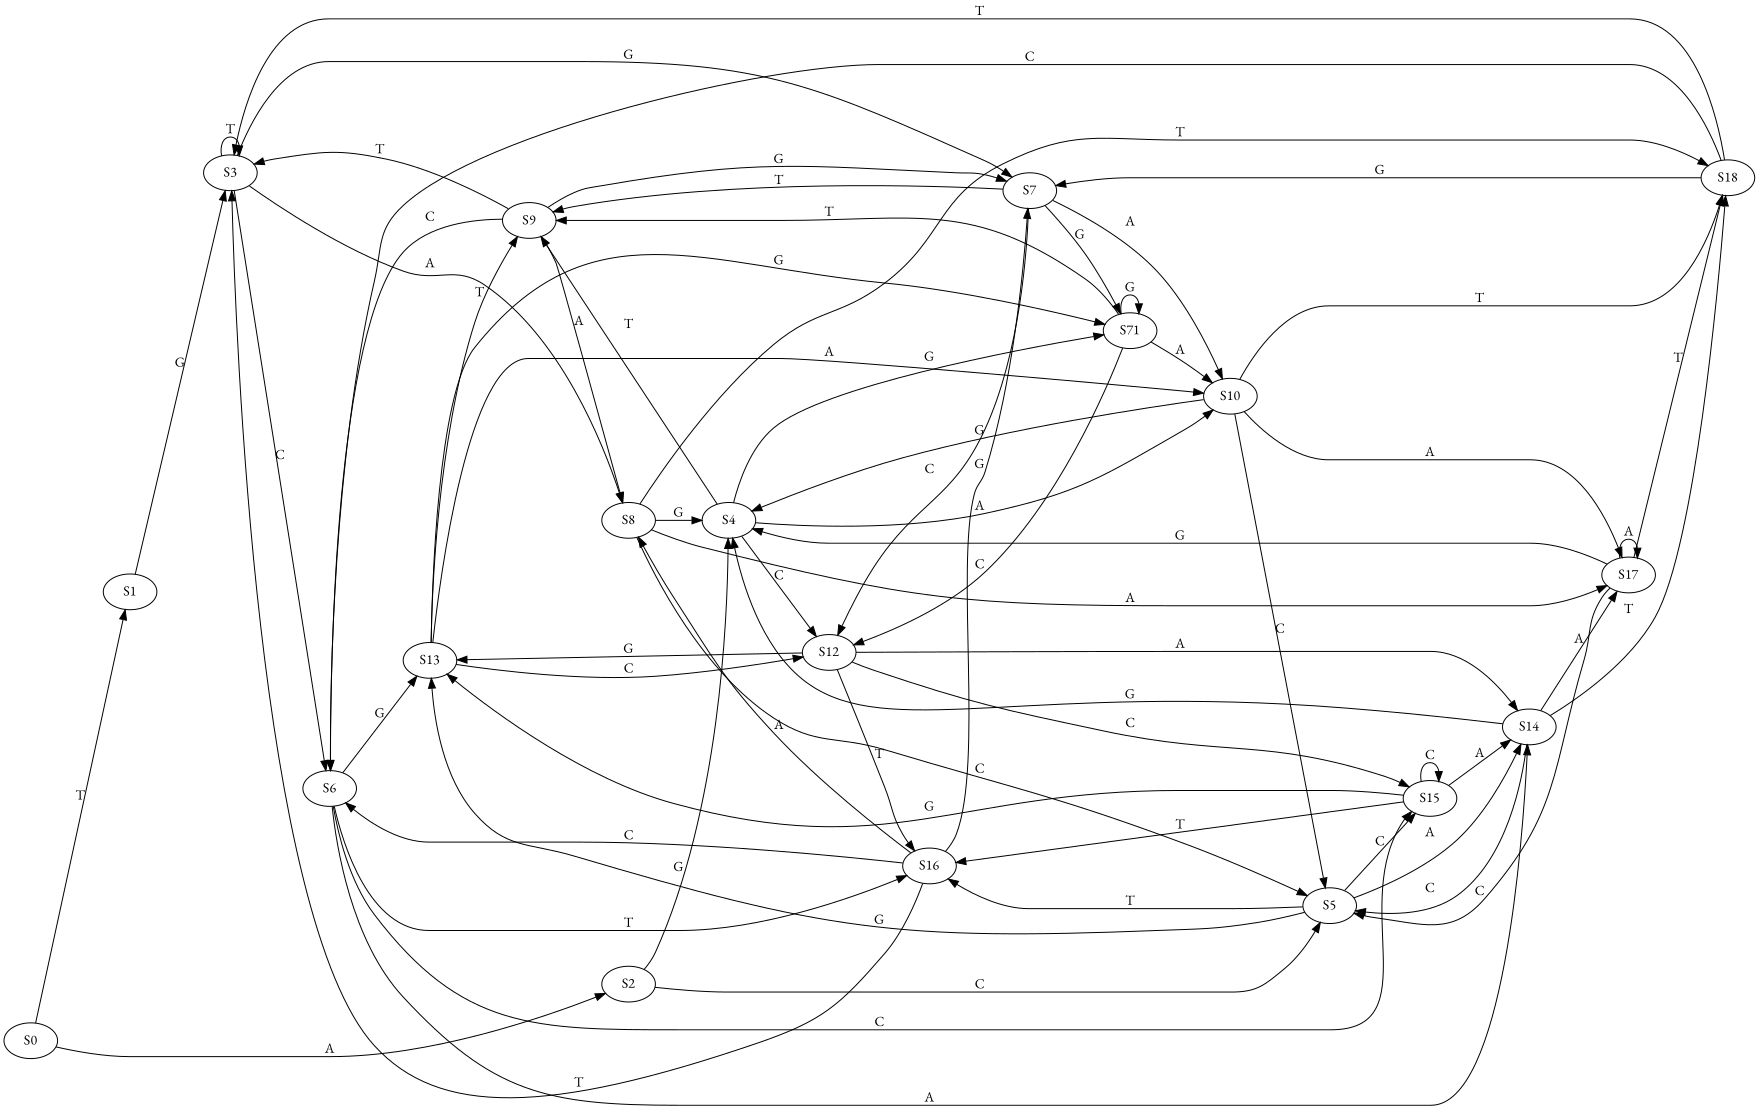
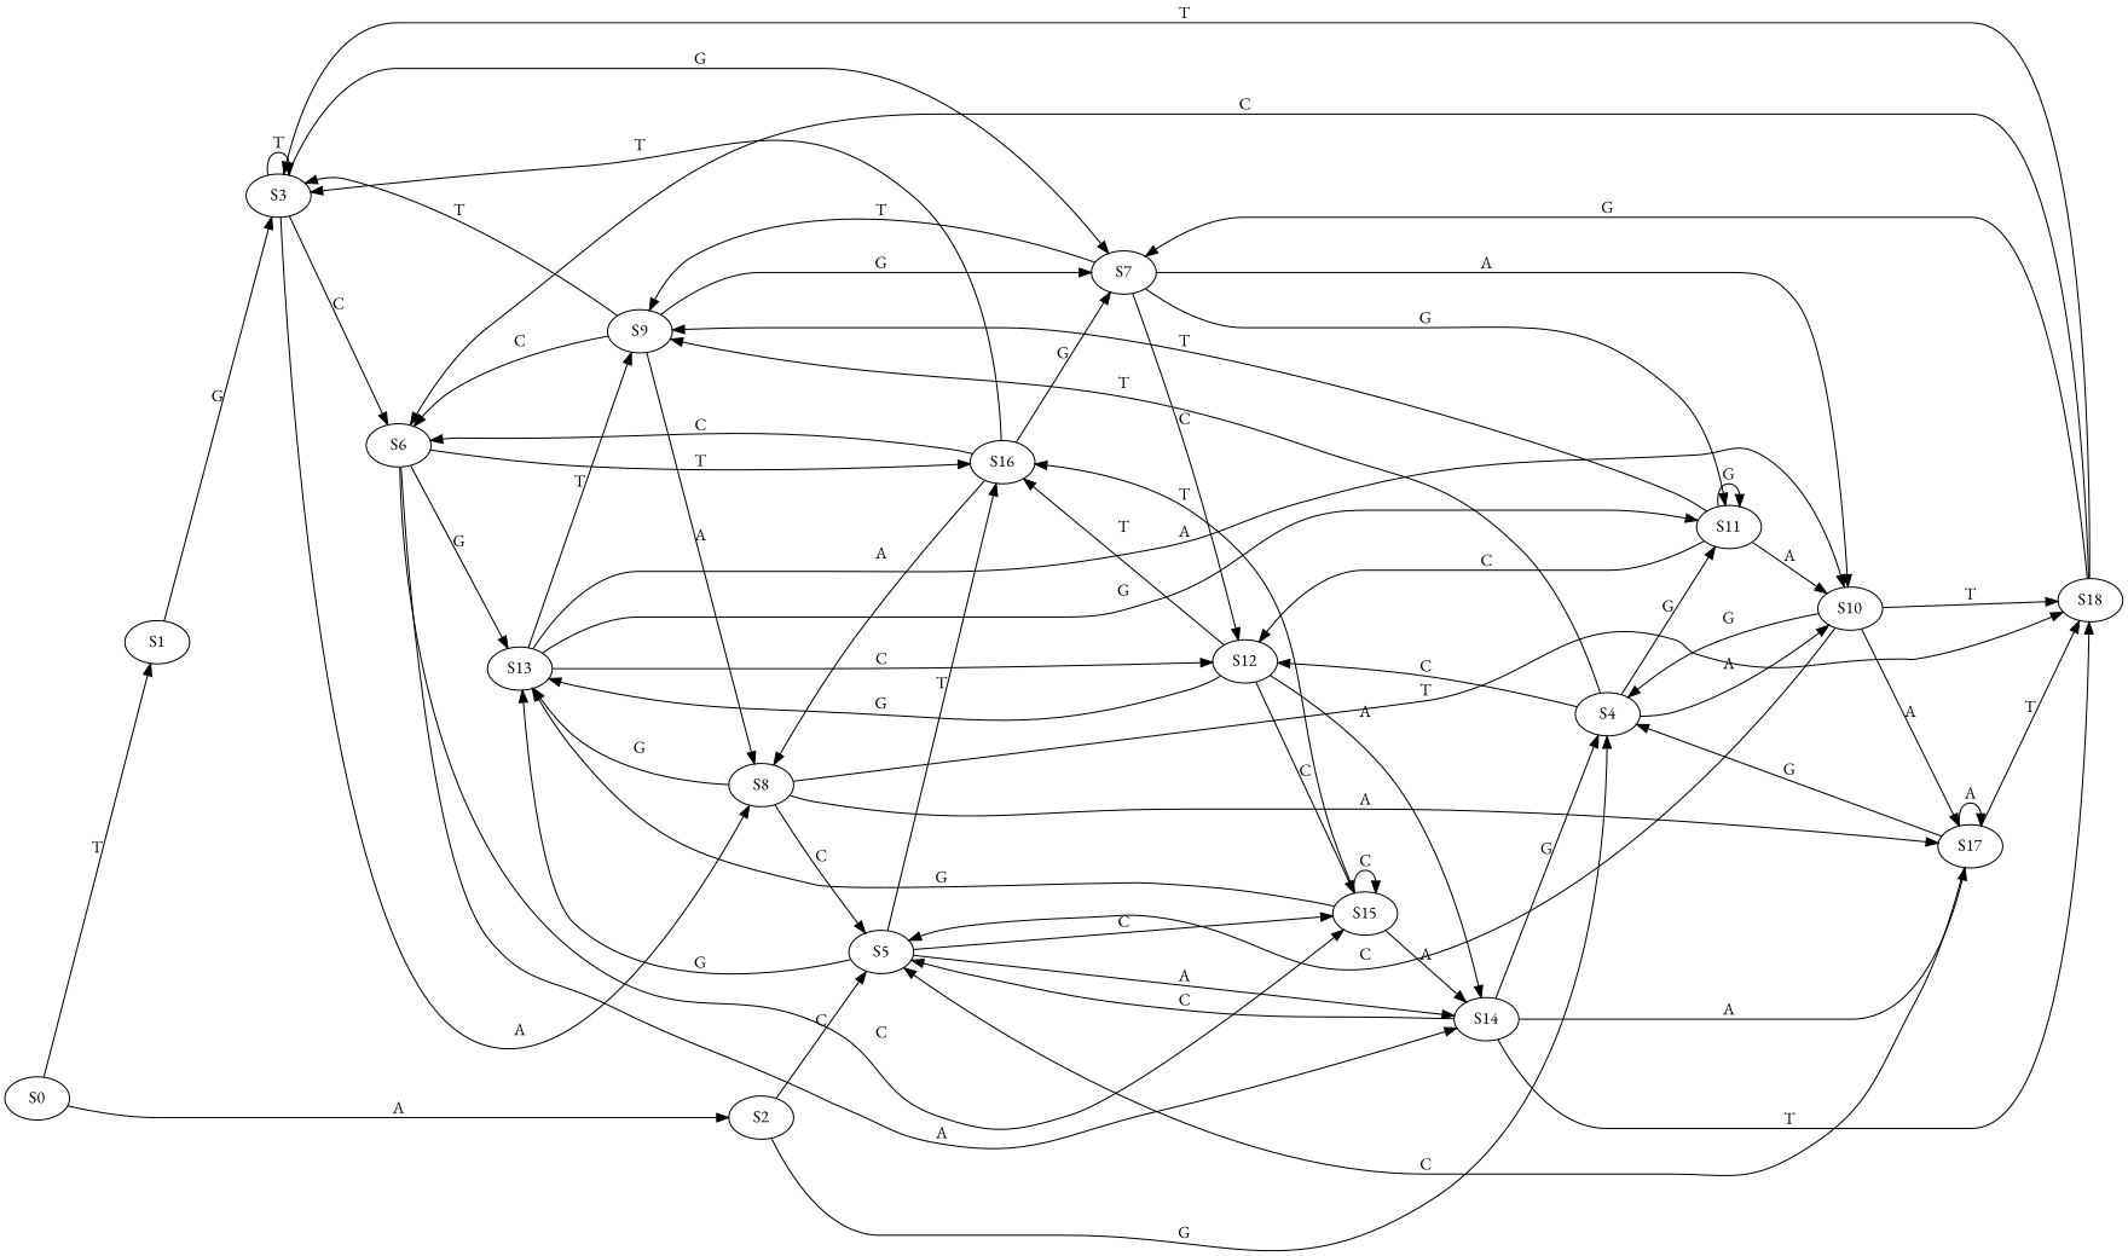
  strict digraph {
    fontname="EB Garamond"
    rankdir=LR
    node [fontname="EB Garamond"]
    edge [fontname="EB Garamond"]
    S0
    S1
    S2
    S3
    S4
    S5
    S6
    S7
    S8
    S9
    S10
-   S11 [label=S71]
+   S11
    S12
    S13
    S14
    S15
    S16
    S17
    S18
    S0 -> S1 [label=T]
    S0 -> S2 [label=A]
    S1 -> S3 [label=G]
    S2 -> S4 [label=G]
    S2 -> S5 [label=C]
    S3 -> S3 [label=T]
    S3 -> S6 [label=C]
    S3 -> S7 [label=G]
    S3 -> S8 [label=A]
    S4 -> S9 [label=T]
    S4 -> S10 [label=A]
    S4 -> S11 [label=G]
    S4 -> S12 [label=C]
    S5 -> S13 [label=G]
    S5 -> S14 [label=A]
    S5 -> S15 [label=C]
    S5 -> S16 [label=T]
    S6 -> S13 [label=G]
    S6 -> S14 [label=A]
    S6 -> S15 [label=C]
    S6 -> S16 [label=T]
    S7 -> S9 [label=T]
    S7 -> S10 [label=A]
    S7 -> S11 [label=G]
    S7 -> S12 [label=C]
-   S8 -> S4 [label=G]
+   S8 -> S13 [label=G]
    S8 -> S5 [label=C]
    S8 -> S17 [label=A]
    S8 -> S18 [label=T]
    S9 -> S3 [label=T]
    S9 -> S6 [label=C]
    S9 -> S7 [label=G]
    S9 -> S8 [label=A]
    S10 -> S4 [label=G]
    S10 -> S5 [label=C]
    S10 -> S17 [label=A]
    S10 -> S18 [label=T]
    S11 -> S9 [label=T]
    S11 -> S10 [label=A]
    S11 -> S11 [label=G]
    S11 -> S12 [label=C]
    S12 -> S13 [label=G]
    S12 -> S14 [label=A]
    S12 -> S15 [label=C]
    S12 -> S16 [label=T]
    S13 -> S9 [label=T]
    S13 -> S10 [label=A]
    S13 -> S11 [label=G]
    S13 -> S12 [label=C]
    S14 -> S4 [label=G]
    S14 -> S5 [label=C]
    S14 -> S17 [label=A]
    S14 -> S18 [label=T]
    S15 -> S13 [label=G]
    S15 -> S14 [label=A]
    S15 -> S15 [label=C]
    S15 -> S16 [label=T]
    S16 -> S3 [label=T]
    S16 -> S6 [label=C]
    S16 -> S7 [label=G]
    S16 -> S8 [label=A]
    S17 -> S4 [label=G]
    S17 -> S5 [label=C]
    S17 -> S17 [label=A]
    S17 -> S18 [label=T]
    S18 -> S3 [label=T]
    S18 -> S6 [label=C]
    S18 -> S7 [label=G]
  }
